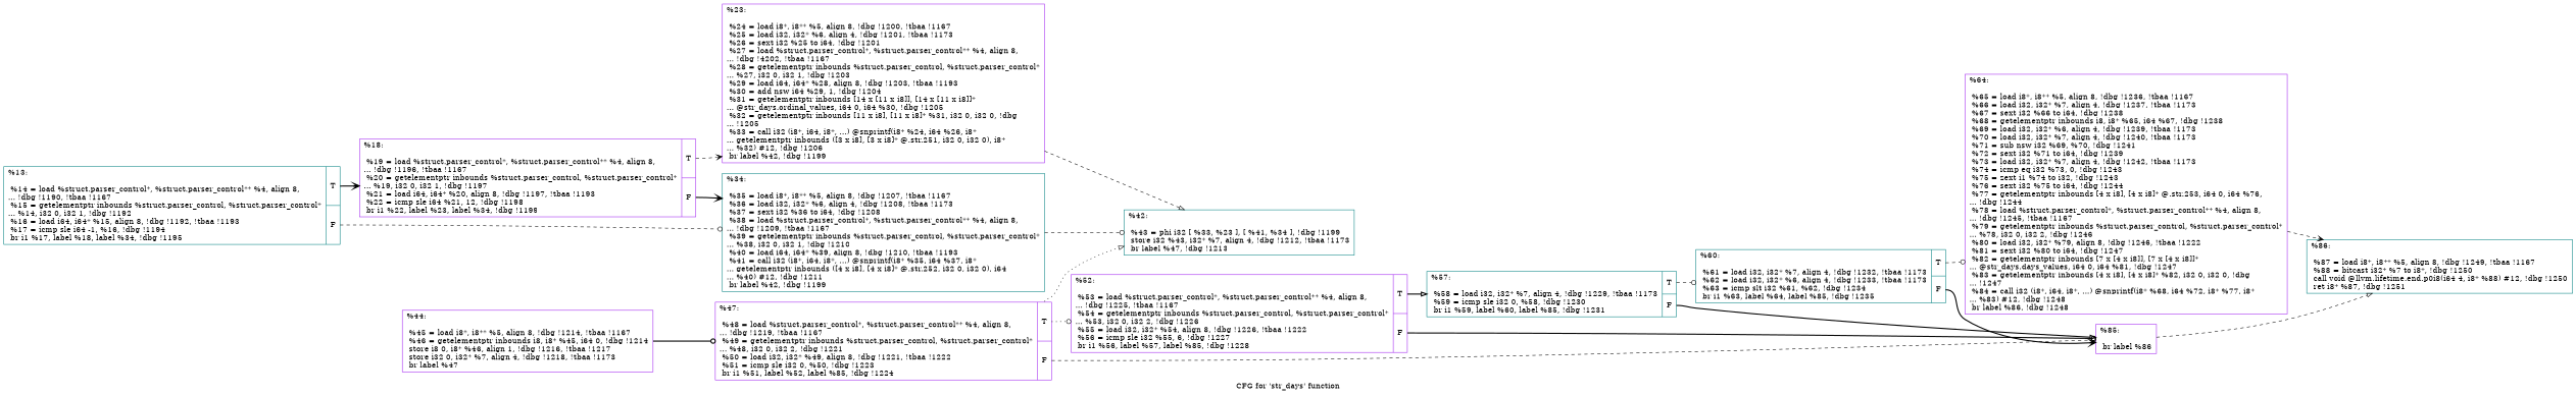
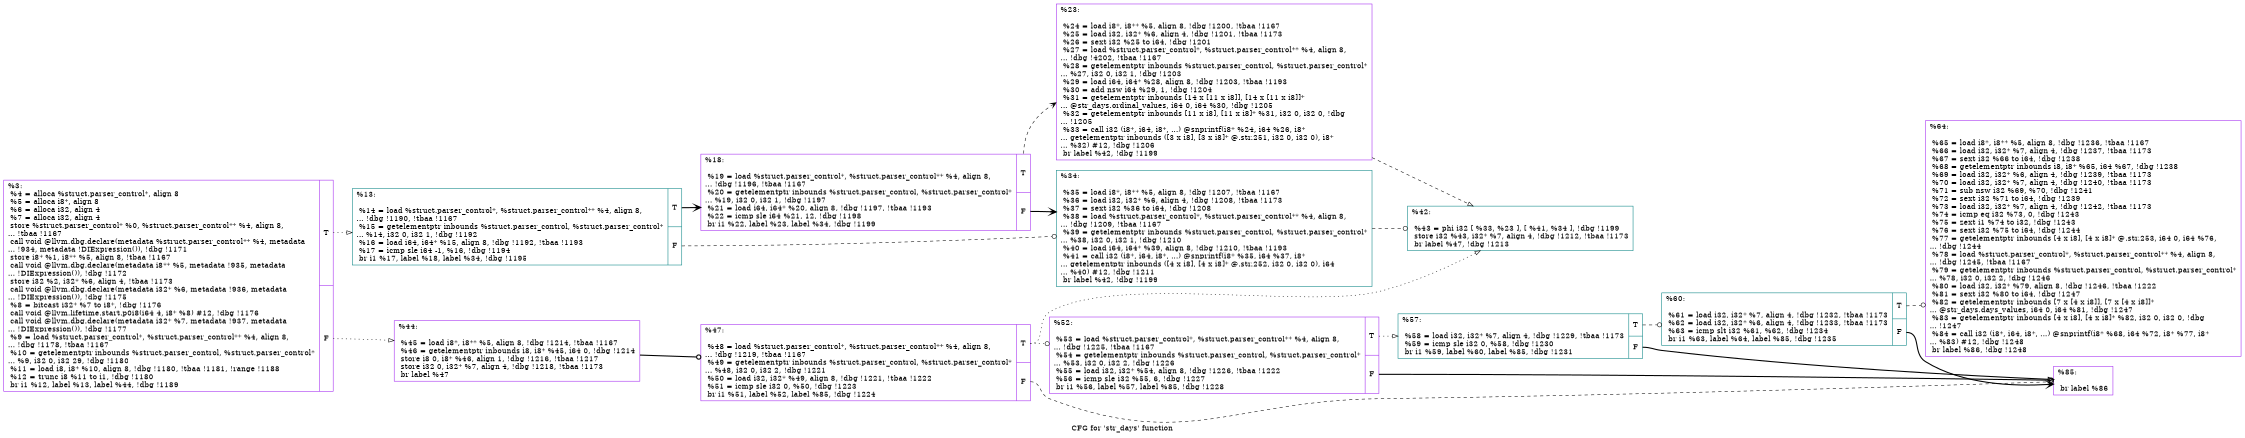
  digraph {
    label="CFG for 'str_days' function"
    rankdir=LR
    node [color=purple shape=record]
    edge [arrowhead=odot style=dashed tailport=s0]
+   n1 [label="{%3:\l  %4 = alloca %struct.parser_control*, align 8\l  %5 = alloca i8*, align 8\l  %6 = alloca i32, align 4\l  %7 = alloca i32, align 4\l  store %struct.parser_control* %0, %struct.parser_control** %4, align 8,\l... !tbaa !1167\l  call void @llvm.dbg.declare(metadata %struct.parser_control** %4, metadata\l... !934, metadata !DIExpression()), !dbg !1171\l  store i8* %1, i8** %5, align 8, !tbaa !1167\l  call void @llvm.dbg.declare(metadata i8** %5, metadata !935, metadata\l... !DIExpression()), !dbg !1172\l  store i32 %2, i32* %6, align 4, !tbaa !1173\l  call void @llvm.dbg.declare(metadata i32* %6, metadata !936, metadata\l... !DIExpression()), !dbg !1175\l  %8 = bitcast i32* %7 to i8*, !dbg !1176\l  call void @llvm.lifetime.start.p0i8(i64 4, i8* %8) #12, !dbg !1176\l  call void @llvm.dbg.declare(metadata i32* %7, metadata !937, metadata\l... !DIExpression()), !dbg !1177\l  %9 = load %struct.parser_control*, %struct.parser_control** %4, align 8,\l... !dbg !1178, !tbaa !1167\l  %10 = getelementptr inbounds %struct.parser_control, %struct.parser_control*\l... %9, i32 0, i32 29, !dbg !1180\l  %11 = load i8, i8* %10, align 8, !dbg !1180, !tbaa !1181, !range !1188\l  %12 = trunc i8 %11 to i1, !dbg !1180\l  br i1 %12, label %13, label %44, !dbg !1189\l|{<s0>T|<s1>F}}"]
    n2 [color=teal label="{%13:\l\l  %14 = load %struct.parser_control*, %struct.parser_control** %4, align 8,\l... !dbg !1190, !tbaa !1167\l  %15 = getelementptr inbounds %struct.parser_control, %struct.parser_control*\l... %14, i32 0, i32 1, !dbg !1192\l  %16 = load i64, i64* %15, align 8, !dbg !1192, !tbaa !1193\l  %17 = icmp sle i64 -1, %16, !dbg !1194\l  br i1 %17, label %18, label %34, !dbg !1195\l|{<s0>T|<s1>F}}"]
    n3 [label="{%44:\l\l  %45 = load i8*, i8** %5, align 8, !dbg !1214, !tbaa !1167\l  %46 = getelementptr inbounds i8, i8* %45, i64 0, !dbg !1214\l  store i8 0, i8* %46, align 1, !dbg !1216, !tbaa !1217\l  store i32 0, i32* %7, align 4, !dbg !1218, !tbaa !1173\l  br label %47\l}"]
    n4 [label="{%18:\l\l  %19 = load %struct.parser_control*, %struct.parser_control** %4, align 8,\l... !dbg !1196, !tbaa !1167\l  %20 = getelementptr inbounds %struct.parser_control, %struct.parser_control*\l... %19, i32 0, i32 1, !dbg !1197\l  %21 = load i64, i64* %20, align 8, !dbg !1197, !tbaa !1193\l  %22 = icmp sle i64 %21, 12, !dbg !1198\l  br i1 %22, label %23, label %34, !dbg !1199\l|{<s0>T|<s1>F}}"]
    n5 [color=teal label="{%34:\l\l  %35 = load i8*, i8** %5, align 8, !dbg !1207, !tbaa !1167\l  %36 = load i32, i32* %6, align 4, !dbg !1208, !tbaa !1173\l  %37 = sext i32 %36 to i64, !dbg !1208\l  %38 = load %struct.parser_control*, %struct.parser_control** %4, align 8,\l... !dbg !1209, !tbaa !1167\l  %39 = getelementptr inbounds %struct.parser_control, %struct.parser_control*\l... %38, i32 0, i32 1, !dbg !1210\l  %40 = load i64, i64* %39, align 8, !dbg !1210, !tbaa !1193\l  %41 = call i32 (i8*, i64, i8*, ...) @snprintf(i8* %35, i64 %37, i8*\l... getelementptr inbounds ([4 x i8], [4 x i8]* @.str.252, i32 0, i32 0), i64\l... %40) #12, !dbg !1211\l  br label %42, !dbg !1199\l}"]
    n6 [label="{%47:\l\l  %48 = load %struct.parser_control*, %struct.parser_control** %4, align 8,\l... !dbg !1219, !tbaa !1167\l  %49 = getelementptr inbounds %struct.parser_control, %struct.parser_control*\l... %48, i32 0, i32 2, !dbg !1221\l  %50 = load i32, i32* %49, align 8, !dbg !1221, !tbaa !1222\l  %51 = icmp sle i32 0, %50, !dbg !1223\l  br i1 %51, label %52, label %85, !dbg !1224\l|{<s0>T|<s1>F}}"]
    n7 [label="{%23:\l\l  %24 = load i8*, i8** %5, align 8, !dbg !1200, !tbaa !1167\l  %25 = load i32, i32* %6, align 4, !dbg !1201, !tbaa !1173\l  %26 = sext i32 %25 to i64, !dbg !1201\l  %27 = load %struct.parser_control*, %struct.parser_control** %4, align 8,\l... !dbg !4202, !tbaa !1167\l  %28 = getelementptr inbounds %struct.parser_control, %struct.parser_control*\l... %27, i32 0, i32 1, !dbg !1203\l  %29 = load i64, i64* %28, align 8, !dbg !1203, !tbaa !1193\l  %30 = add nsw i64 %29, 1, !dbg !1204\l  %31 = getelementptr inbounds [14 x [11 x i8]], [14 x [11 x i8]]*\l... @str_days.ordinal_values, i64 0, i64 %30, !dbg !1205\l  %32 = getelementptr inbounds [11 x i8], [11 x i8]* %31, i32 0, i32 0, !dbg\l... !1205\l  %33 = call i32 (i8*, i64, i8*, ...) @snprintf(i8* %24, i64 %26, i8*\l... getelementptr inbounds ([3 x i8], [3 x i8]* @.str.251, i32 0, i32 0), i8*\l... %32) #12, !dbg !1206\l  br label %42, !dbg !1199\l}"]
    n8 [color=teal label="{%42:\l\l  %43 = phi i32 [ %33, %23 ], [ %41, %34 ], !dbg !1199\l  store i32 %43, i32* %7, align 4, !dbg !1212, !tbaa !1173\l  br label %47, !dbg !1213\l}"]
    n9 [label="{%52:\l\l  %53 = load %struct.parser_control*, %struct.parser_control** %4, align 8,\l... !dbg !1225, !tbaa !1167\l  %54 = getelementptr inbounds %struct.parser_control, %struct.parser_control*\l... %53, i32 0, i32 2, !dbg !1226\l  %55 = load i32, i32* %54, align 8, !dbg !1226, !tbaa !1222\l  %56 = icmp sle i32 %55, 6, !dbg !1227\l  br i1 %56, label %57, label %85, !dbg !1228\l|{<s0>T|<s1>F}}"]
    n10 [label="{%85:\l\l  br label %86\l}"]
    n11 [color=teal label="{%57:\l\l  %58 = load i32, i32* %7, align 4, !dbg !1229, !tbaa !1173\l  %59 = icmp sle i32 0, %58, !dbg !1230\l  br i1 %59, label %60, label %85, !dbg !1231\l|{<s0>T|<s1>F}}"]
-   n12 [color=teal label="{%86:\l\l  %87 = load i8*, i8** %5, align 8, !dbg !1249, !tbaa !1167\l  %88 = bitcast i32* %7 to i8*, !dbg !1250\l  call void @llvm.lifetime.end.p0i8(i64 4, i8* %88) #12, !dbg !1250\l  ret i8* %87, !dbg !1251\l}"]
    n13 [color=teal label="{%60:\l\l  %61 = load i32, i32* %7, align 4, !dbg !1232, !tbaa !1173\l  %62 = load i32, i32* %6, align 4, !dbg !1233, !tbaa !1173\l  %63 = icmp slt i32 %61, %62, !dbg !1234\l  br i1 %63, label %64, label %85, !dbg !1235\l|{<s0>T|<s1>F}}"]
    n14 [label="{%64:\l\l  %65 = load i8*, i8** %5, align 8, !dbg !1236, !tbaa !1167\l  %66 = load i32, i32* %7, align 4, !dbg !1237, !tbaa !1173\l  %67 = sext i32 %66 to i64, !dbg !1238\l  %68 = getelementptr inbounds i8, i8* %65, i64 %67, !dbg !1238\l  %69 = load i32, i32* %6, align 4, !dbg !1239, !tbaa !1173\l  %70 = load i32, i32* %7, align 4, !dbg !1240, !tbaa !1173\l  %71 = sub nsw i32 %69, %70, !dbg !1241\l  %72 = sext i32 %71 to i64, !dbg !1239\l  %73 = load i32, i32* %7, align 4, !dbg !1242, !tbaa !1173\l  %74 = icmp eq i32 %73, 0, !dbg !1243\l  %75 = zext i1 %74 to i32, !dbg !1243\l  %76 = sext i32 %75 to i64, !dbg !1244\l  %77 = getelementptr inbounds [4 x i8], [4 x i8]* @.str.253, i64 0, i64 %76,\l... !dbg !1244\l  %78 = load %struct.parser_control*, %struct.parser_control** %4, align 8,\l... !dbg !1245, !tbaa !1167\l  %79 = getelementptr inbounds %struct.parser_control, %struct.parser_control*\l... %78, i32 0, i32 2, !dbg !1246\l  %80 = load i32, i32* %79, align 8, !dbg !1246, !tbaa !1222\l  %81 = sext i32 %80 to i64, !dbg !1247\l  %82 = getelementptr inbounds [7 x [4 x i8]], [7 x [4 x i8]]*\l... @str_days.days_values, i64 0, i64 %81, !dbg !1247\l  %83 = getelementptr inbounds [4 x i8], [4 x i8]* %82, i32 0, i32 0, !dbg\l... !1247\l  %84 = call i32 (i8*, i64, i8*, ...) @snprintf(i8* %68, i64 %72, i8* %77, i8*\l... %83) #12, !dbg !1248\l  br label %86, !dbg !1248\l}"]
+   n1 -> n2 [arrowhead=onormal style=dotted]
+   n1 -> n3 [arrowhead=onormal style=dotted tailport=s1]
    n2 -> n4 [arrowhead=vee style=bold]
    n2 -> n5 [tailport=s1]
    n3 -> n6 [style=bold]
    n4 -> n5 [arrowhead=vee style=bold tailport=s1]
    n4 -> n7 [arrowhead=vee]
    n5 -> n8
    n6 -> n8 [arrowhead=onormal style=dotted]
    n6 -> n9 [style=dotted]
    n6 -> n10 [tailport=s1]
    n7 -> n8 [arrowhead=onormal]
    n9 -> n10 [style=bold tailport=s1]
-   n9 -> n11 [arrowhead=onormal style=bold]
-   n10 -> n12 [arrowhead=onormal]
+   n9 -> n11 [arrowhead=onormal style=dotted]
    n11 -> n10 [arrowhead=onormal style=bold tailport=s1]
    n11 -> n13
    n13 -> n10 [arrowhead=vee style=bold tailport=s1]
    n13 -> n14
-   n14 -> n12 [arrowhead=vee]
  }
